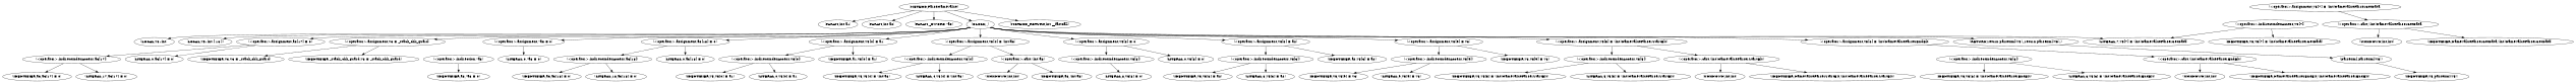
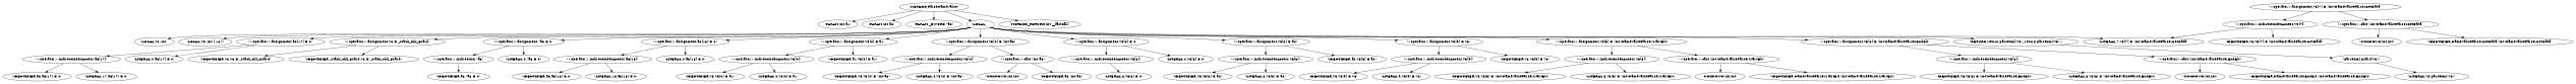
  digraph {
    n1 [label="(METHOD,ParseNameValue)"]
    n2 [label="(PARAM,int a1)"]
    n3 [label="(PARAM,int a2)"]
    n4 [label="(PARAM,_DWORD *a3)"]
-   n5 [label="(BLOCK,,)"]
+   n5 [label="(LOCAL,,)"]
    n6 [label="(METHOD_RETURN,int __fastcall)"]
    n7 [label="(LOCAL,v3: int)"]
    n8 [label="(LOCAL,v5: int [ 16 ])"]
    n9 [label="(<operator>.assignment,a3[17] = 0)"]
    n10 [label="(<operator>.assignment,v3 = _stack_chk_guard)"]
    n11 [label="(<operator>.assignment,*a3 = 0)"]
    n12 [label="(<operator>.assignment,a3[18] = 0)"]
    n13 [label="(<operator>.assignment,v5[0] = a1)"]
    n14 [label="(<operator>.assignment,v5[4] = (int)a3)"]
    n15 [label="(<operator>.assignment,v5[8] = 0)"]
    n16 [label="(<operator>.assignment,v5[3] = a2)"]
    n17 [label="(<operator>.assignment,v5[9] = v3)"]
    n18 [label="(<operator>.assignment,v5[5] = (int)NameValueParserStartElt)"]
    n19 [label="(<operator>.assignment,v5[6] = (int)NameValueParserEndElt)"]
    n20 [label="(RETURN,return parsexml(v5);,return parsexml(v5);)"]
    n21 [label="(LITERAL,7,v5[7] = (int)NameValueParserGetData)"]
    n22 [label="(<operator>.indirectIndexAccess,a3[17])"]
    n23 [label="(LITERAL,0,a3[17] = 0)"]
    n24 [label="(IDENTIFIER,v3,v3 = _stack_chk_guard)"]
    n25 [label="(IDENTIFIER,_stack_chk_guard,v3 = _stack_chk_guard)"]
    n26 [label="(<operator>.indirection,*a3)"]
    n27 [label="(LITERAL,0,*a3 = 0)"]
    n28 [label="(<operator>.indirectIndexAccess,a3[18])"]
    n29 [label="(LITERAL,0,a3[18] = 0)"]
    n30 [label="(<operator>.indirectIndexAccess,v5[0])"]
    n31 [label="(IDENTIFIER,a1,v5[0] = a1)"]
    n32 [label="(<operator>.indirectIndexAccess,v5[4])"]
    n33 [label="(<operator>.cast,(int)a3)"]
    n34 [label="(<operator>.indirectIndexAccess,v5[8])"]
    n35 [label="(LITERAL,0,v5[8] = 0)"]
    n36 [label="(<operator>.indirectIndexAccess,v5[3])"]
    n37 [label="(IDENTIFIER,a2,v5[3] = a2)"]
    n38 [label="(<operator>.indirectIndexAccess,v5[9])"]
    n39 [label="(IDENTIFIER,v3,v5[9] = v3)"]
    n40 [label="(<operator>.indirectIndexAccess,v5[5])"]
    n41 [label="(<operator>.cast,(int)NameValueParserStartElt)"]
    n42 [label="(<operator>.indirectIndexAccess,v5[6])"]
    n43 [label="(<operator>.cast,(int)NameValueParserEndElt)"]
    n44 [label="(<operator>.assignment,v5[7] = (int)NameValueParserGetData)"]
    n45 [label="(<operator>.indirectIndexAccess,v5[7])"]
    n46 [label="(<operator>.cast,(int)NameValueParserGetData)"]
-   n47 [label="(parsexml,parsexml(v5))"]
+   n47 [label="(parsexml,guard(v5))"]
    n48 [label="(IDENTIFIER,a3,a3[17] = 0)"]
    n49 [label="(LITERAL,17,a3[17] = 0)"]
    n50 [label="(IDENTIFIER,a3,*a3 = 0)"]
    n51 [label="(IDENTIFIER,a3,a3[18] = 0)"]
    n52 [label="(LITERAL,18,a3[18] = 0)"]
    n53 [label="(IDENTIFIER,v5,v5[0] = a1)"]
    n54 [label="(LITERAL,0,v5[0] = a1)"]
    n55 [label="(IDENTIFIER,v5,v5[4] = (int)a3)"]
    n56 [label="(LITERAL,4,v5[4] = (int)a3)"]
    n57 [label="(UNKNOWN,int,int)"]
    n58 [label="(IDENTIFIER,a3,(int)a3)"]
    n59 [label="(LITERAL,8,v5[8] = 0)"]
    n60 [label="(IDENTIFIER,v5,v5[3] = a2)"]
    n61 [label="(LITERAL,3,v5[3] = a2)"]
    n62 [label="(IDENTIFIER,v5,v5[9] = v3)"]
    n63 [label="(LITERAL,9,v5[9] = v3)"]
    n64 [label="(IDENTIFIER,v5,v5[5] = (int)NameValueParserStartElt)"]
    n65 [label="(LITERAL,5,v5[5] = (int)NameValueParserStartElt)"]
    n66 [label="(UNKNOWN,int,int)"]
    n67 [label="(IDENTIFIER,NameValueParserStartElt,(int)NameValueParserStartElt)"]
    n68 [label="(IDENTIFIER,v5,v5[6] = (int)NameValueParserEndElt)"]
    n69 [label="(LITERAL,6,v5[6] = (int)NameValueParserEndElt)"]
    n70 [label="(UNKNOWN,int,int)"]
    n71 [label="(IDENTIFIER,NameValueParserEndElt,(int)NameValueParserEndElt)"]
    n72 [label="(IDENTIFIER,v5,v5[7] = (int)NameValueParserGetData)"]
    n73 [label="(UNKNOWN,int,int)"]
    n74 [label="(IDENTIFIER,NameValueParserGetData,(int)NameValueParserGetData)"]
-   n75 [label="(IDENTIFIER,v5,parsexml(v5))"]
+   n75 [label="(LITERAL,v5,parsexml(v5))"]
    n1 -> n2
    n1 -> n3
    n1 -> n4
    n1 -> n5
    n1 -> n6
    n5 -> n7
    n5 -> n8
    n5 -> n9
    n5 -> n10
    n5 -> n11
    n5 -> n12
    n5 -> n13
    n5 -> n14
    n5 -> n15
    n5 -> n16
    n5 -> n17
    n5 -> n18
    n5 -> n19
    n5 -> n20
    n5 -> n21
    n9 -> n22
    n9 -> n23
    n10 -> n24
    n10 -> n25
+   n11 -> n26
    n11 -> n27
    n12 -> n28
    n12 -> n29
    n13 -> n30
    n13 -> n31
    n14 -> n32
    n14 -> n33
    n15 -> n34
    n15 -> n35
    n16 -> n36
    n16 -> n37
    n17 -> n38
    n17 -> n39
    n18 -> n40
    n18 -> n41
+   n19 -> n42
    n19 -> n43
    n20 -> n47
    n22 -> n48
    n22 -> n49
    n26 -> n50
    n28 -> n51
    n28 -> n52
    n30 -> n53
    n30 -> n54
    n32 -> n55
    n32 -> n56
    n33 -> n57
    n33 -> n58
    n34 -> n59
    n36 -> n60
    n36 -> n61
    n38 -> n62
    n38 -> n63
    n40 -> n64
    n40 -> n65
    n41 -> n66
    n41 -> n67
    n42 -> n68
    n42 -> n69
    n43 -> n70
    n43 -> n71
+   n44 -> n45
    n44 -> n46
    n45 -> n21
    n45 -> n72
    n46 -> n73
    n46 -> n74
    n47 -> n75
  }
